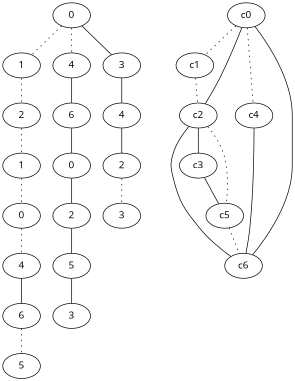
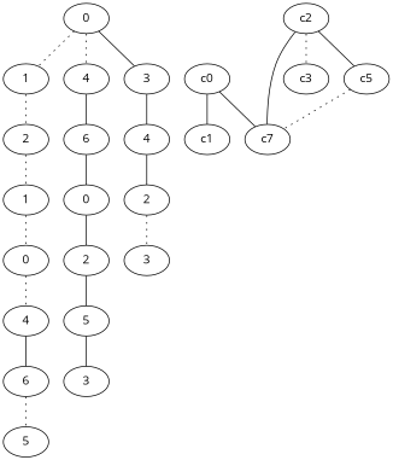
  graph {
    fontname="Open Sans"
    node [fontname="Open Sans"]
    edge [fontname="Open Sans"]
    n1 [label=0]
    n2 [label=1]
    n3 [label=4]
    n4 [label=3]
    n5 [label=2]
    n6 [label=6]
    n7 [label=4]
    n8 [label=1]
    n9 [label=0]
    n10 [label=4]
    n11 [label=6]
    n12 [label=5]
    n13 [label=0]
    n14 [label=2]
    n15 [label=5]
    n16 [label=3]
    n17 [label=2]
    n18 [label=3]
    c0
    c1
    c2
-   c4
-   c6
+   c6 [label=c7]
    c3
    c5
    n1 -- n2 [style=dotted]
    n1 -- n3 [style=dotted]
    n1 -- n4
    n2 -- n5 [style=dotted]
    n3 -- n6
    n4 -- n7
    n5 -- n8 [style=dotted]
    n6 -- n13
    n7 -- n17
    n8 -- n9 [style=dotted]
    n9 -- n10 [style=dotted]
    n10 -- n11
    n11 -- n12 [style=dotted]
    n13 -- n14
    n14 -- n15
    n15 -- n16
    n17 -- n18 [style=dotted]
-   c0 -- c1 [style=dotted]
-   c0 -- c2
-   c0 -- c4 [style=dotted]
+   c0 -- c1 [style=solid]
    c0 -- c6
-   c1 -- c2 [style=dotted]
    c2 -- c6
-   c2 -- c3 [style=solid]
-   c2 -- c5 [style=dotted]
-   c4 -- c6
-   c3 -- c5
+   c2 -- c3 [style=dotted]
+   c2 -- c5
    c5 -- c6 [style=dotted]
  }
